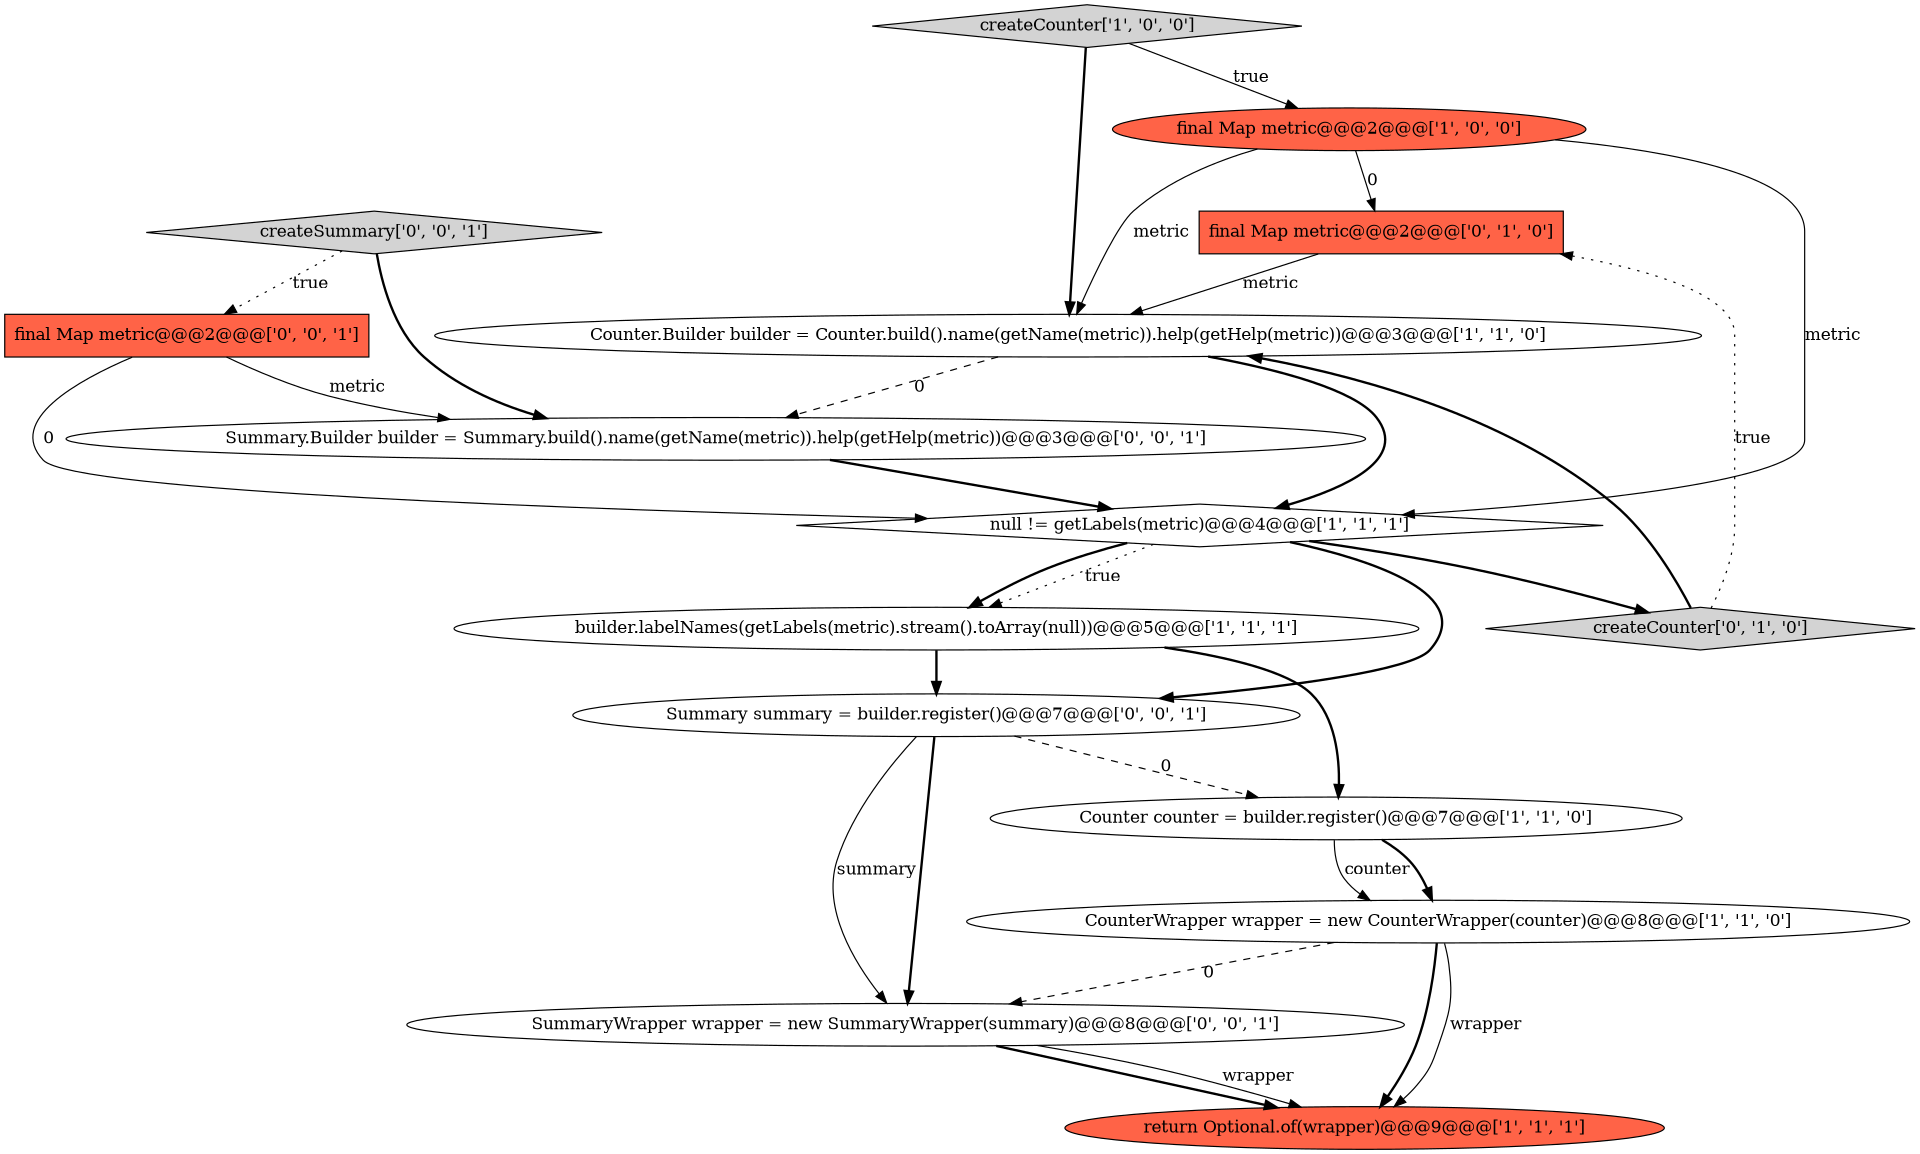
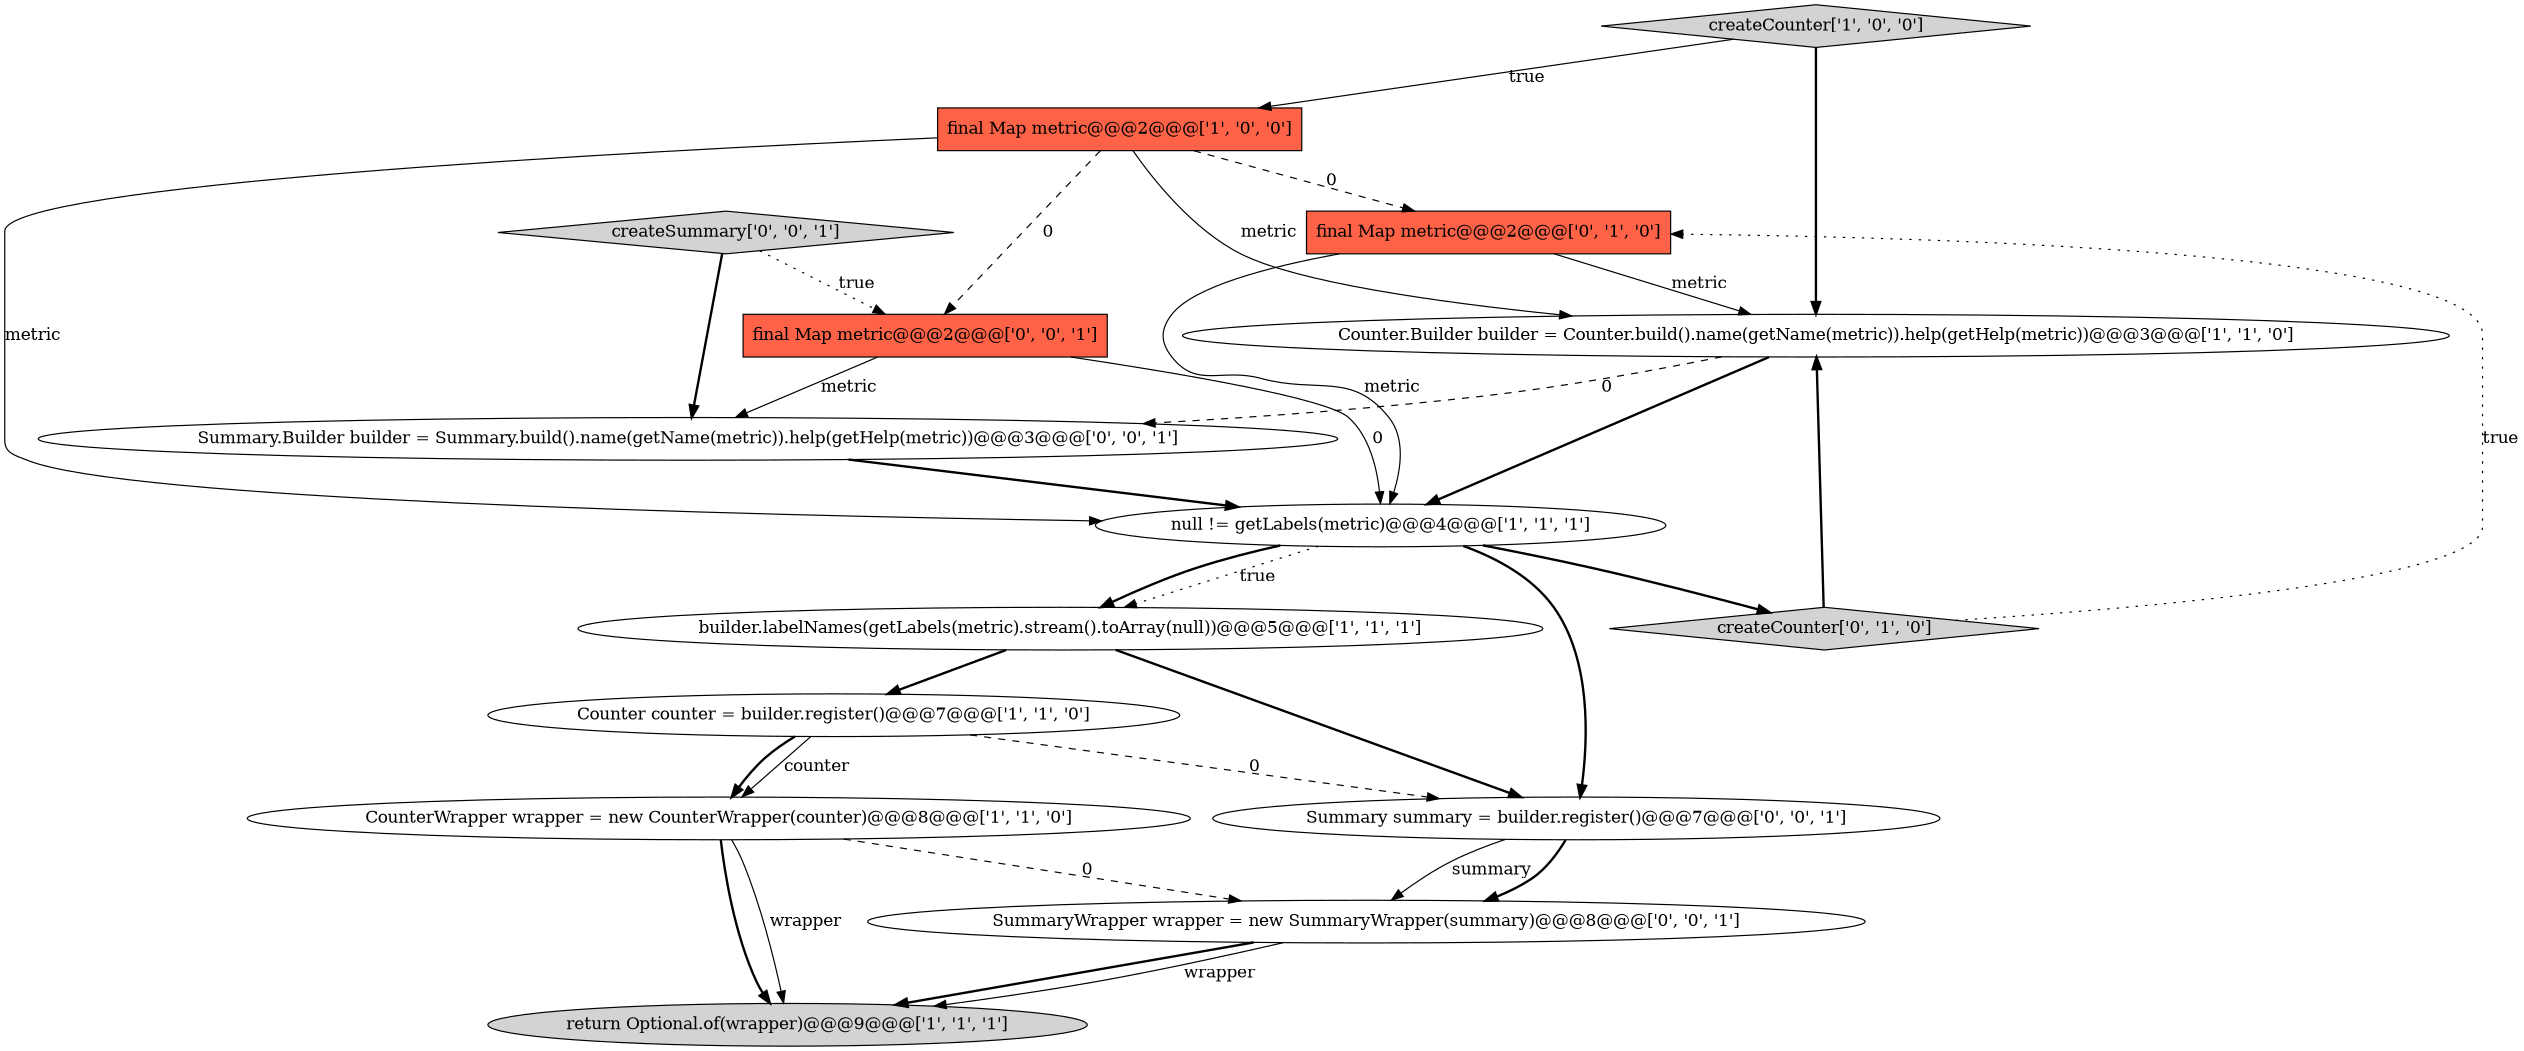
  digraph {
    node [fillcolor=white shape=ellipse style=filled]
    edge [style=bold]
-   n1 [fillcolor=tomato label="final Map metric@@@2@@@['1', '0', '0']"]
+   n1 [fillcolor=tomato label="final Map metric@@@2@@@['1', '0', '0']" shape=box]
    n2 [fillcolor=tomato label="final Map metric@@@2@@@['0', '1', '0']" shape=box]
    n3 [fillcolor=tomato label="final Map metric@@@2@@@['0', '0', '1']" shape=box]
    n4 [label="Counter.Builder builder = Counter.build().name(getName(metric)).help(getHelp(metric))@@@3@@@['1', '1', '0']"]
-   n5 [label="null != getLabels(metric)@@@4@@@['1', '1', '1']" shape=diamond]
+   n5 [label="null != getLabels(metric)@@@4@@@['1', '1', '1']"]
    n6 [label="Summary.Builder builder = Summary.build().name(getName(metric)).help(getHelp(metric))@@@3@@@['0', '0', '1']"]
    n7 [label="builder.labelNames(getLabels(metric).stream().toArray(null))@@@5@@@['1', '1', '1']"]
    n8 [label="Summary summary = builder.register()@@@7@@@['0', '0', '1']"]
    n9 [fillcolor=lightgray label="createCounter['0', '1', '0']" shape=diamond]
-   n10 [fillcolor=tomato label="return Optional.of(wrapper)@@@9@@@['1', '1', '1']"]
+   n10 [fillcolor=lightgray label="return Optional.of(wrapper)@@@9@@@['1', '1', '1']"]
    n11 [label="Counter counter = builder.register()@@@7@@@['1', '1', '0']"]
    n12 [label="CounterWrapper wrapper = new CounterWrapper(counter)@@@8@@@['1', '1', '0']"]
    n13 [label="SummaryWrapper wrapper = new SummaryWrapper(summary)@@@8@@@['0', '0', '1']"]
    n14 [fillcolor=lightgray label="createCounter['1', '0', '0']" shape=diamond]
    n15 [fillcolor=lightgray label="createSummary['0', '0', '1']" shape=diamond]
-   n1 -> n2 [label=0 style=solid]
+   n1 -> n2 [label=0 style=dashed]
+   n1 -> n3 [label=0 style=dashed]
    n1 -> n4 [label=metric style=solid]
    n1 -> n5 [label=metric style=solid]
    n2 -> n4 [label=metric style=solid]
+   n2 -> n5 [label=metric style=solid]
    n3 -> n5 [label=0 style=solid]
    n3 -> n6 [label=metric style=solid]
    n4 -> n5
    n4 -> n6 [label=0 style=dashed]
    n5 -> n7 [label=true style=dotted]
    n5 -> n7
    n5 -> n8
    n5 -> n9
    n6 -> n5
    n7 -> n8
    n7 -> n11
    n8 -> n13 [label=summary style=solid]
    n8 -> n13
    n9 -> n2 [label=true style=dotted]
    n9 -> n4
-   n8 -> n11 [label=0 style=dashed]
+   n11 -> n8 [label=0 style=dashed]
    n11 -> n12 [label=counter style=solid]
    n11 -> n12
    n12 -> n10
    n12 -> n10 [label=wrapper style=solid]
    n12 -> n13 [label=0 style=dashed]
    n13 -> n10
    n13 -> n10 [label=wrapper style=solid]
    n14 -> n1 [label=true style=solid]
    n14 -> n4
    n15 -> n3 [label=true style=dotted]
    n15 -> n6
  }
